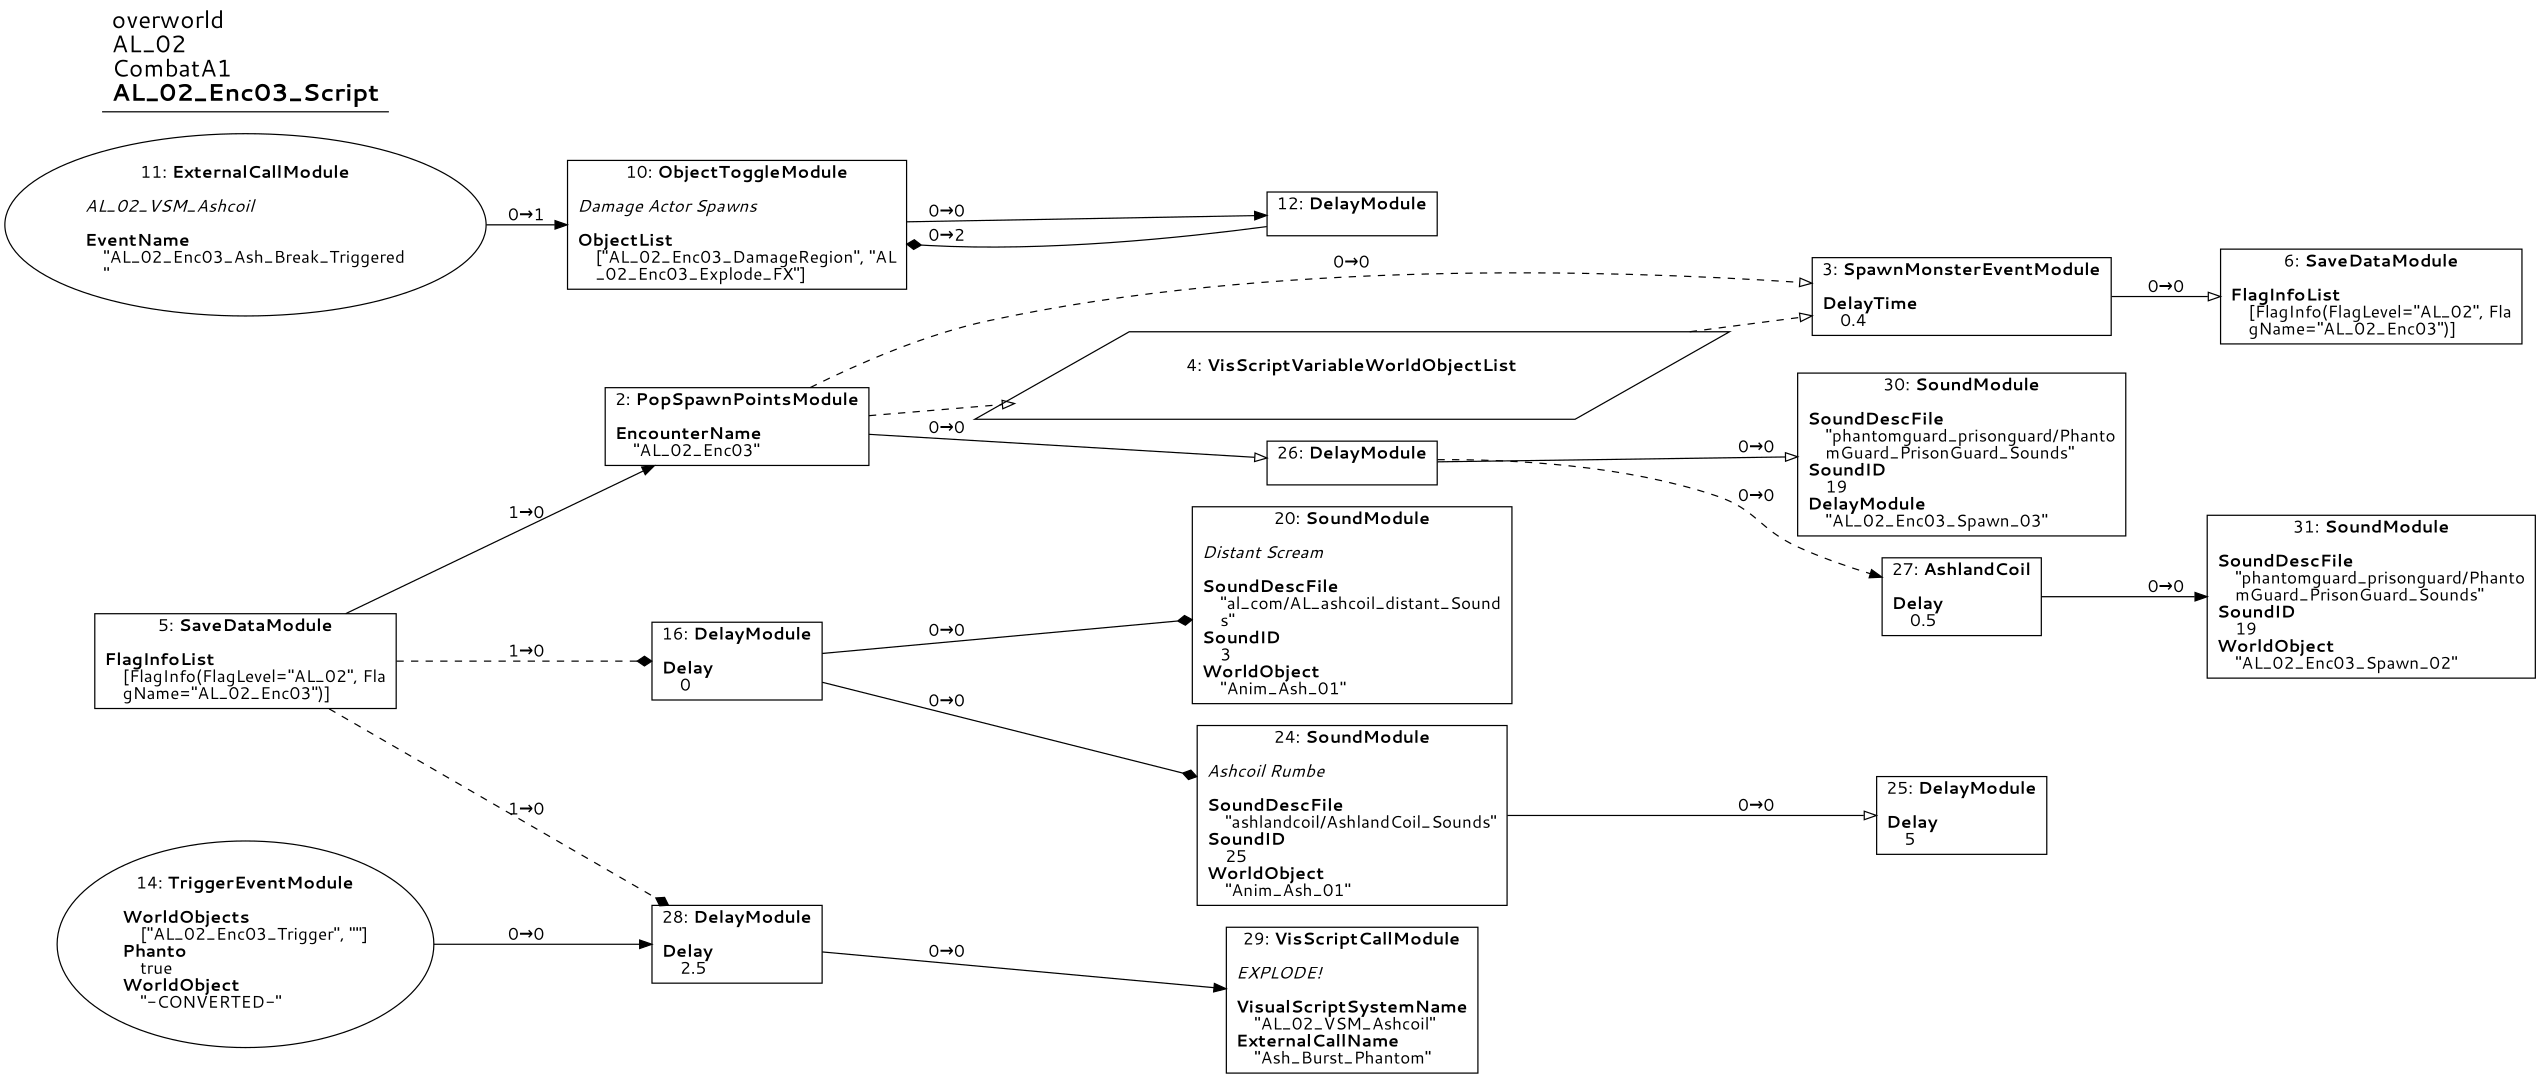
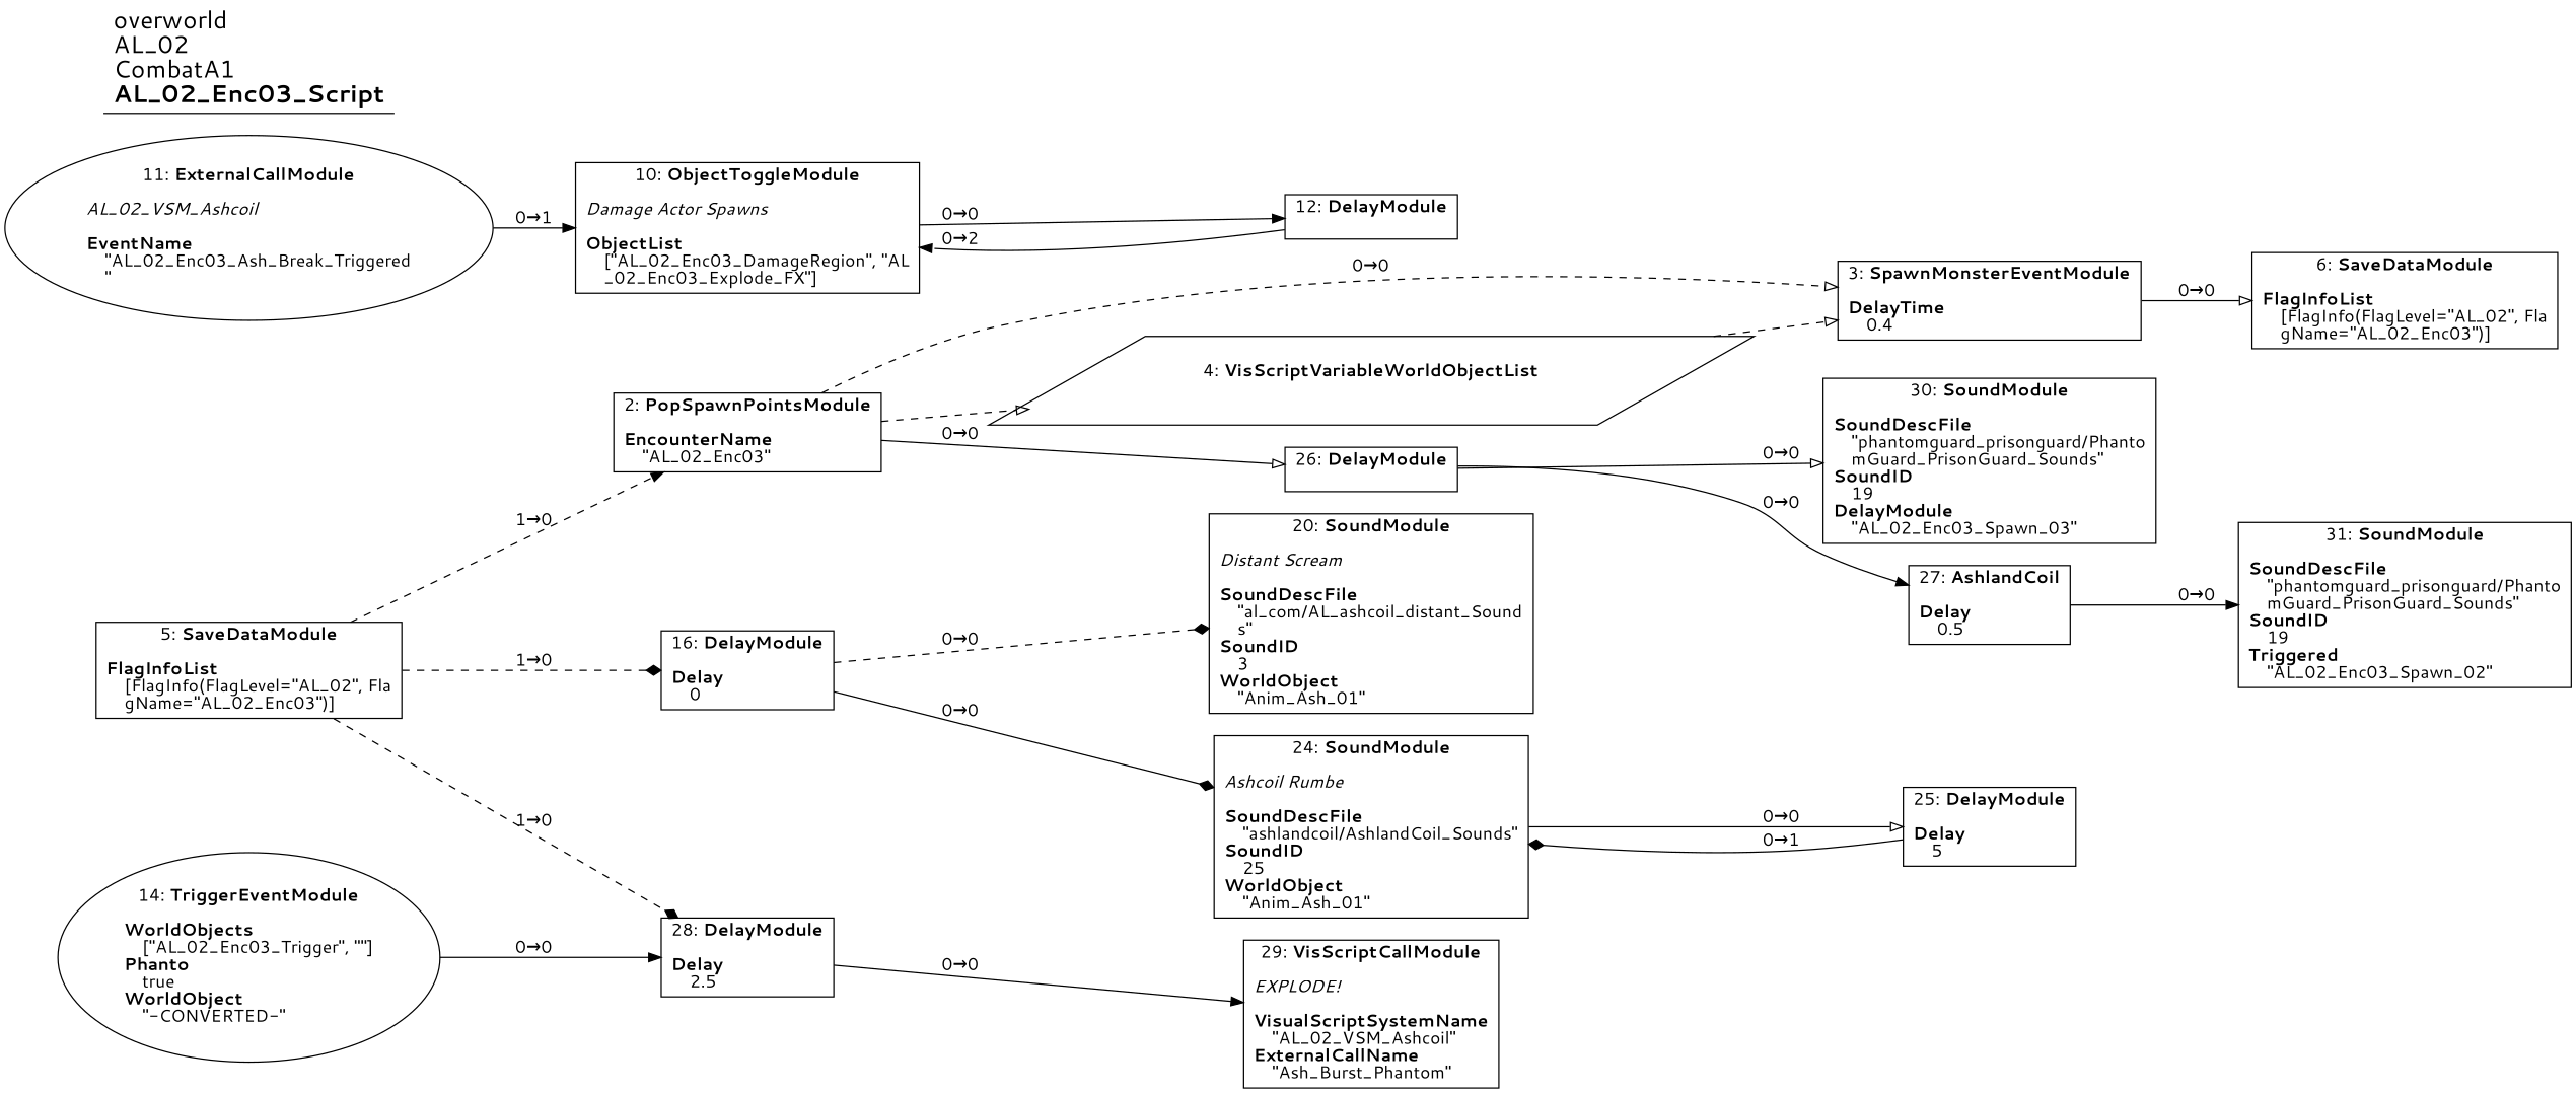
  digraph {
    fontname="Segoe UI"
    rankdir=LR
    splines=spline
    node [fontname="Segoe UI" shape=box]
    edge [arrowhead=onormal fontname="Segoe UI"]
    n1 [label=<2: <b>PopSpawnPointsModule</b><br/><br/><b>EncounterName</b><br align="left"/>    &quot;AL_02_Enc03&quot;<br align="left"/>>]
    n2 [label=<3: <b>SpawnMonsterEventModule</b><br/><br/><b>DelayTime</b><br align="left"/>    0.4<br align="left"/>>]
    n3 [label=<26: <b>DelayModule</b><br/><br/>>]
    n4 [label=<4: <b>VisScriptVariableWorldObjectList</b><br/><br/>> shape=parallelogram]
    n5 [label=<6: <b>SaveDataModule</b><br/><br/><b>FlagInfoList</b><br align="left"/>    [FlagInfo(FlagLevel=&quot;AL_02&quot;, Fla<br align="left"/>    gName=&quot;AL_02_Enc03&quot;)]<br align="left"/>>]
    n6 [label=<30: <b>SoundModule</b><br/><br/><b>SoundDescFile</b><br align="left"/>    &quot;phantomguard_prisonguard/Phanto<br align="left"/>    mGuard_PrisonGuard_Sounds&quot;<br align="left"/><b>SoundID</b><br align="left"/>    19<br align="left"/><b>DelayModule</b><br align="left"/>    &quot;AL_02_Enc03_Spawn_03&quot;<br align="left"/>>]
    n7 [label=<27: <b>AshlandCoil</b><br/><br/><b>Delay</b><br align="left"/>    0.5<br align="left"/>>]
-   n8 [label=<31: <b>SoundModule</b><br/><br/><b>SoundDescFile</b><br align="left"/>    &quot;phantomguard_prisonguard/Phanto<br align="left"/>    mGuard_PrisonGuard_Sounds&quot;<br align="left"/><b>SoundID</b><br align="left"/>    19<br align="left"/><b>WorldObject</b><br align="left"/>    &quot;AL_02_Enc03_Spawn_02&quot;<br align="left"/>>]
+   n8 [label=<31: <b>SoundModule</b><br/><br/><b>SoundDescFile</b><br align="left"/>    &quot;phantomguard_prisonguard/Phanto<br align="left"/>    mGuard_PrisonGuard_Sounds&quot;<br align="left"/><b>SoundID</b><br align="left"/>    19<br align="left"/><b>Triggered</b><br align="left"/>    &quot;AL_02_Enc03_Spawn_02&quot;<br align="left"/>>]
    n9 [label=<5: <b>SaveDataModule</b><br/><br/><b>FlagInfoList</b><br align="left"/>    [FlagInfo(FlagLevel=&quot;AL_02&quot;, Fla<br align="left"/>    gName=&quot;AL_02_Enc03&quot;)]<br align="left"/>>]
    n10 [label=<16: <b>DelayModule</b><br/><br/><b>Delay</b><br align="left"/>    0<br align="left"/>>]
    n11 [label=<28: <b>DelayModule</b><br/><br/><b>Delay</b><br align="left"/>    2.5<br align="left"/>>]
    n12 [label=<20: <b>SoundModule</b><br/><br/><i>Distant Scream<br align="left"/></i><br align="left"/><b>SoundDescFile</b><br align="left"/>    &quot;al_com/AL_ashcoil_distant_Sound<br align="left"/>    s&quot;<br align="left"/><b>SoundID</b><br align="left"/>    3<br align="left"/><b>WorldObject</b><br align="left"/>    &quot;Anim_Ash_01&quot;<br align="left"/>>]
    n13 [label=<24: <b>SoundModule</b><br/><br/><i>Ashcoil Rumbe<br align="left"/></i><br align="left"/><b>SoundDescFile</b><br align="left"/>    &quot;ashlandcoil/AshlandCoil_Sounds&quot;<br align="left"/><b>SoundID</b><br align="left"/>    25<br align="left"/><b>WorldObject</b><br align="left"/>    &quot;Anim_Ash_01&quot;<br align="left"/>>]
    n14 [label=<29: <b>VisScriptCallModule</b><br/><br/><i>EXPLODE!<br align="left"/></i><br align="left"/><b>VisualScriptSystemName</b><br align="left"/>    &quot;AL_02_VSM_Ashcoil&quot;<br align="left"/><b>ExternalCallName</b><br align="left"/>    &quot;Ash_Burst_Phantom&quot;<br align="left"/>>]
    n15 [label=<25: <b>DelayModule</b><br/><br/><b>Delay</b><br align="left"/>    5<br align="left"/>>]
    n16 [label=<10: <b>ObjectToggleModule</b><br/><br/><i>Damage Actor Spawns<br align="left"/></i><br align="left"/><b>ObjectList</b><br align="left"/>    [&quot;AL_02_Enc03_DamageRegion&quot;, &quot;AL<br align="left"/>    _02_Enc03_Explode_FX&quot;]<br align="left"/>>]
    n17 [label=<12: <b>DelayModule</b><br/><br/>>]
    n18 [label=<11: <b>ExternalCallModule</b><br/><br/><i>AL_02_VSM_Ashcoil<br align="left"/></i><br align="left"/><b>EventName</b><br align="left"/>    &quot;AL_02_Enc03_Ash_Break_Triggered<br align="left"/>    &quot;<br align="left"/>> shape=oval]
    n19 [label=<14: <b>TriggerEventModule</b><br/><br/><b>WorldObjects</b><br align="left"/>    [&quot;AL_02_Enc03_Trigger&quot;, &quot;&quot;]<br align="left"/><b>Phanto</b><br align="left"/>    true<br align="left"/><b>WorldObject</b><br align="left"/>    &quot;-CONVERTED-&quot;<br align="left"/>> shape=oval]
    n20 [label=<<font point-size="20">overworld<br align="left"/>AL_02<br align="left"/>CombatA1<br align="left"/><b>AL_02_Enc03_Script</b><br align="left"/></font>> shape=underline]
    n1 -> n2 [label="0→0" style=dashed]
    n1 -> n3 [label="0→0"]
    n1 -> n4 [style=dashed]
    n2 -> n5 [label="0→0"]
    n3 -> n6 [label="0→0"]
-   n3 -> n7 [arrowhead=normal label="0→0" style=dashed]
+   n3 -> n7 [arrowhead=normal label="0→0"]
    n4 -> n2 [style=dashed]
    n7 -> n8 [arrowhead=normal label="0→0"]
-   n9 -> n1 [arrowhead=normal label="1→0"]
+   n9 -> n1 [arrowhead=normal label="1→0" style=dashed]
    n9 -> n10 [arrowhead=diamond label="1→0" style=dashed]
    n9 -> n11 [arrowhead=diamond label="1→0" style=dashed]
-   n10 -> n12 [arrowhead=diamond label="0→0"]
+   n10 -> n12 [arrowhead=diamond label="0→0" style=dashed]
    n10 -> n13 [arrowhead=diamond label="0→0"]
    n11 -> n14 [arrowhead=normal label="0→0"]
    n13 -> n15 [label="0→0"]
+   n15 -> n13 [arrowhead=diamond label="0→1"]
    n16 -> n17 [arrowhead=normal label="0→0"]
-   n17 -> n16 [arrowhead=diamond label="0→2"]
+   n17 -> n16 [arrowhead=normal label="0→2"]
    n18 -> n16 [arrowhead=normal label="0→1"]
    n19 -> n11 [arrowhead=normal label="0→0"]
  }
